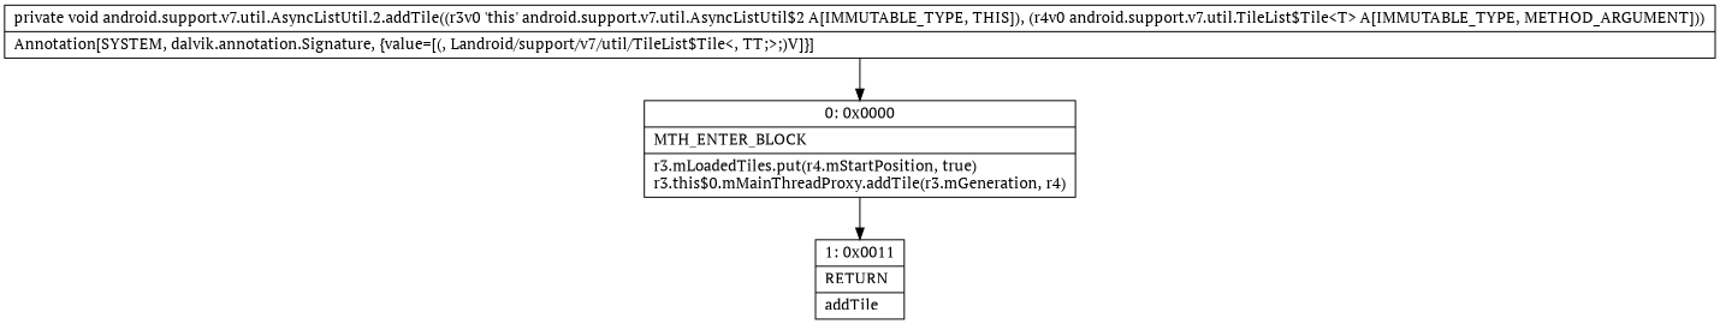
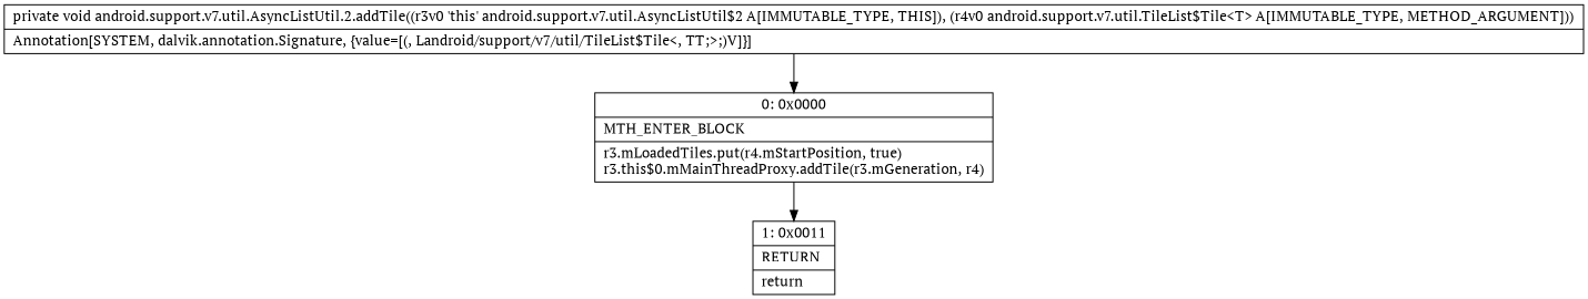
  digraph {
    fontname="PT Serif"
    node [shape=record fontname="PT Serif"]
    edge [fontname="PT Serif"]
    n1 [label="{0\:\ 0x0000|MTH_ENTER_BLOCK\l|r3.mLoadedTiles.put(r4.mStartPosition, true)\lr3.this$0.mMainThreadProxy.addTile(r3.mGeneration, r4)\l}"]
-   n2 [label="{1\:\ 0x0011|RETURN\l|addTile\l}"]
+   n2 [label="{1\:\ 0x0011|RETURN\l|return\l}"]
    n3 [label="{private void android.support.v7.util.AsyncListUtil.2.addTile((r3v0 'this' android.support.v7.util.AsyncListUtil$2 A[IMMUTABLE_TYPE, THIS]), (r4v0 android.support.v7.util.TileList$Tile\<T\> A[IMMUTABLE_TYPE, METHOD_ARGUMENT]))  | Annotation[SYSTEM, dalvik.annotation.Signature, \{value=[(, Landroid\/support\/v7\/util\/TileList$Tile\<, TT;\>;)V]\}]\l}"]
    n1 -> n2
    n3 -> n1
  }
